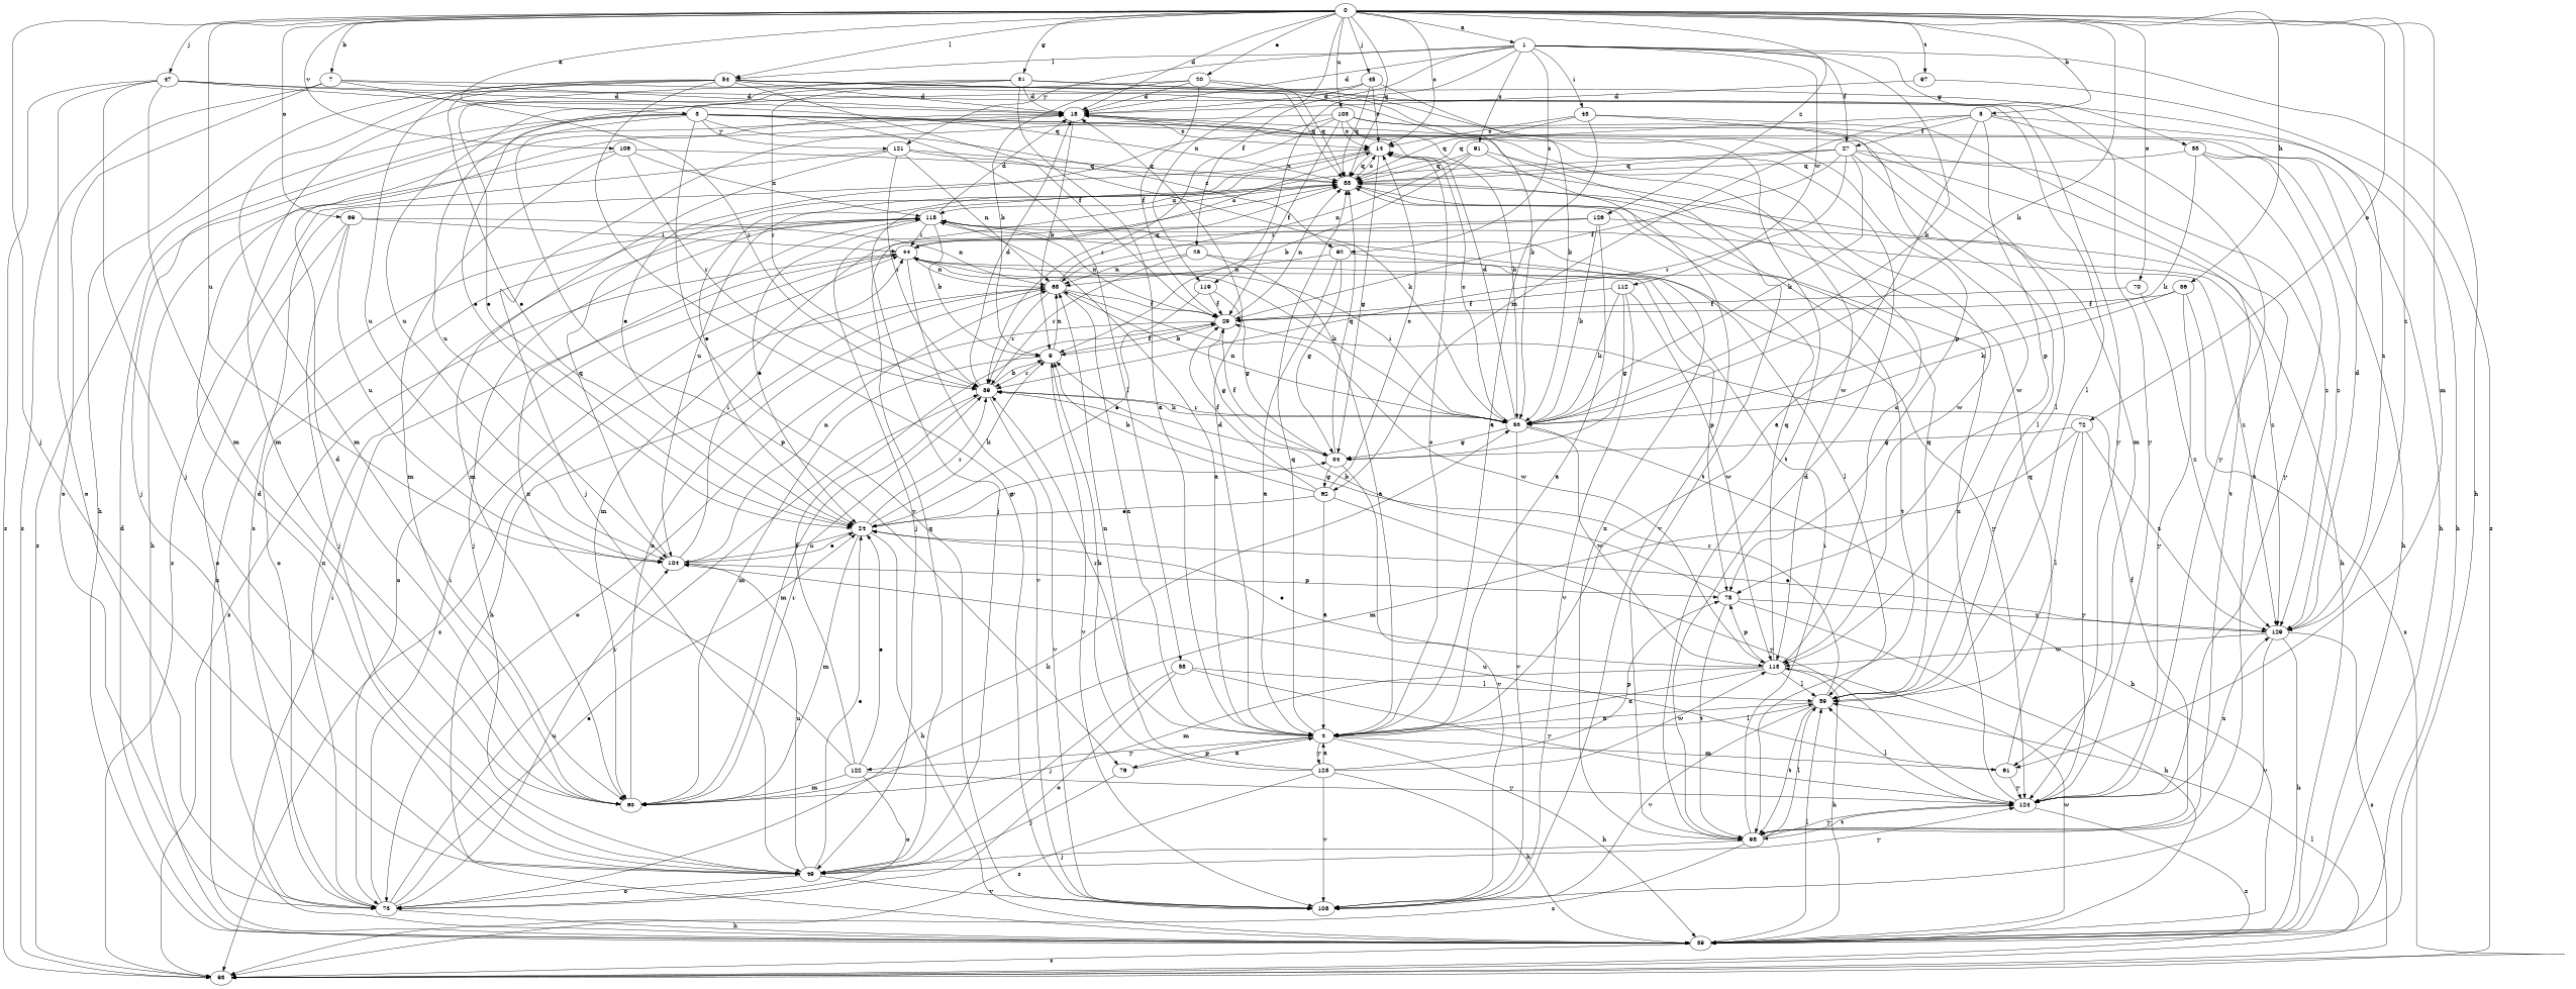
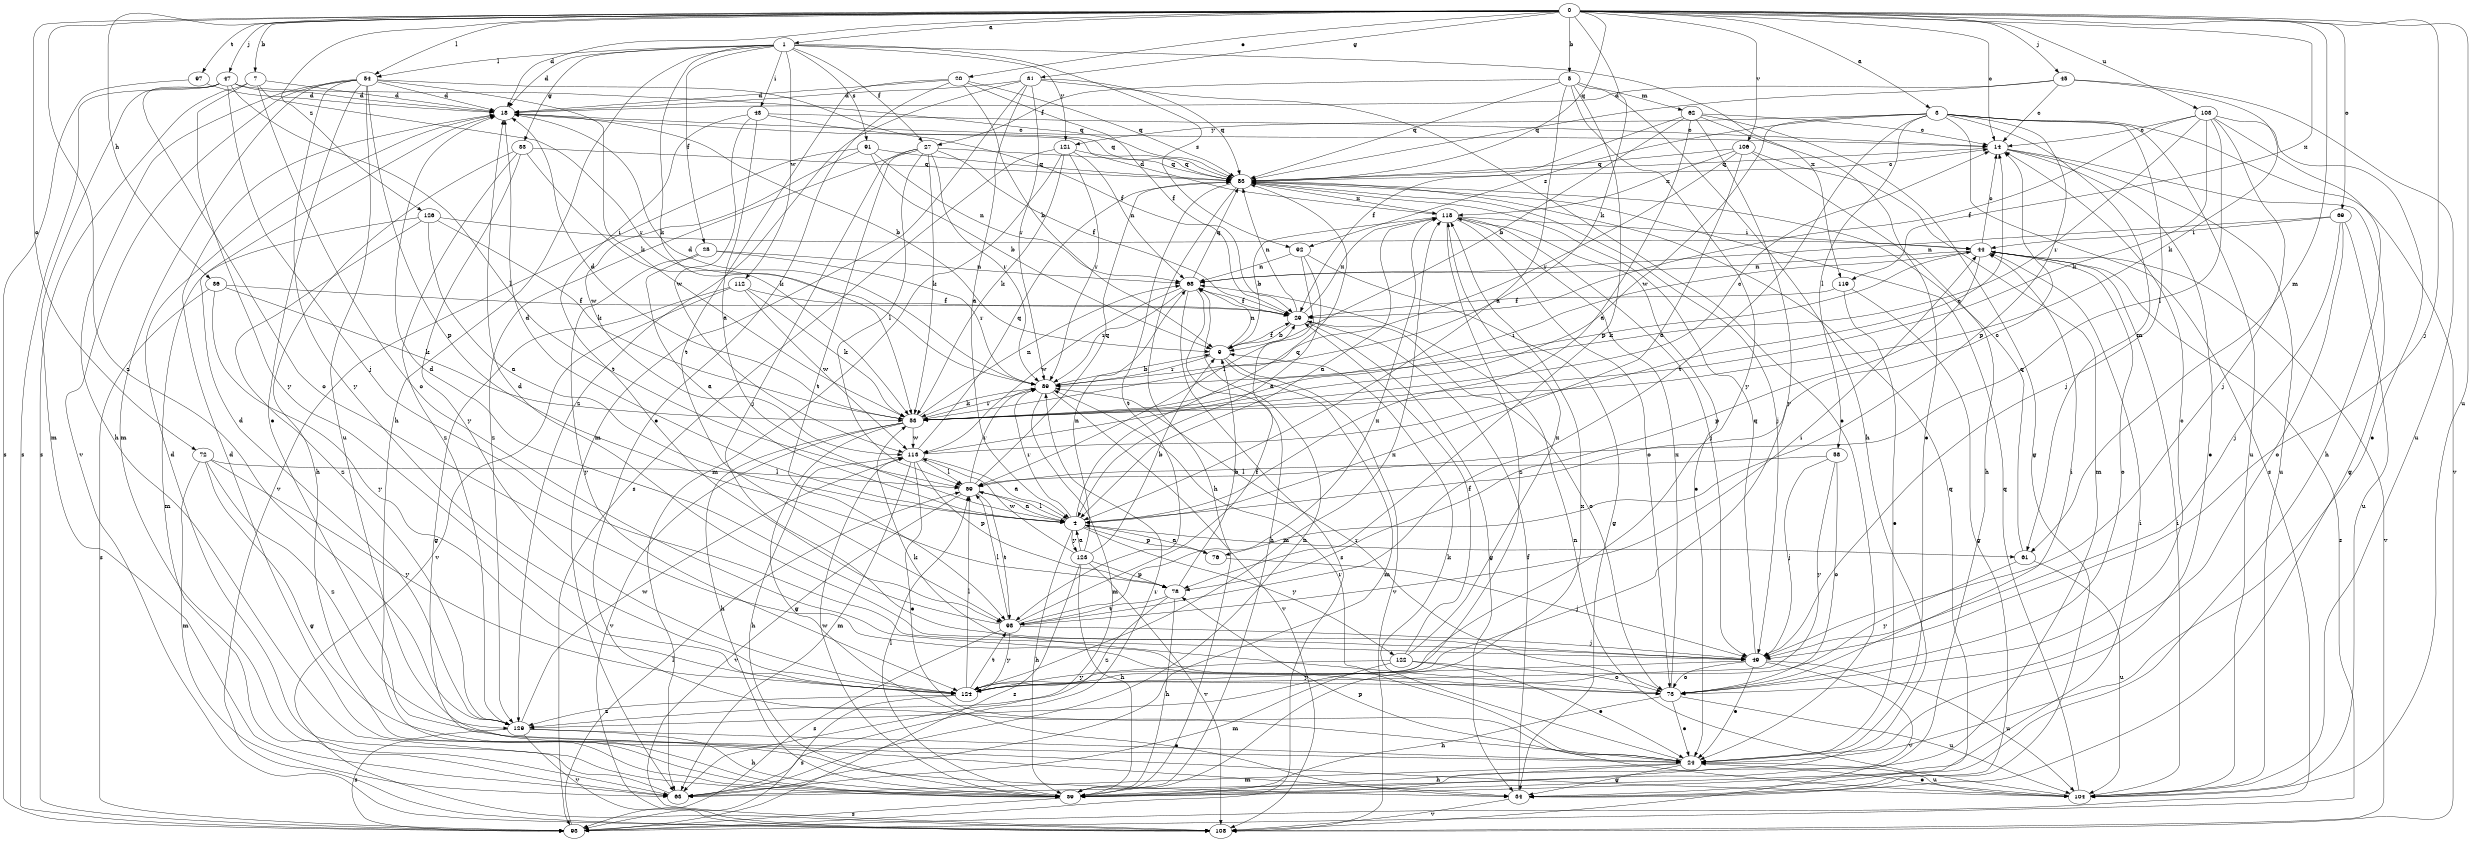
  strict digraph {
    0
    1
    3
    5
    7
    14
    18
    20
    31
    36
    45
    47
    49
    53
    54
    61
    69
-   70
    72
    83
    97
    103
    104
    106
    n25 [label=119]
    126
    129
    25
    27
    33
    39
    43
    91
    92
    112
    121
    58
    76
    93
    98
    108
    113
    4
    62
    78
    124
    89
    73
    24
    34
    9
    29
    63
    59
    68
    44
    118
    122
    123
    0 -> 1 [label=a]
    0 -> 3 [label=a]
    0 -> 5 [label=b]
    0 -> 7 [label=b]
    0 -> 14 [label=c]
    0 -> 18 [label=d]
    0 -> 20 [label=e]
    0 -> 31 [label=g]
    0 -> 36 [label=h]
    0 -> 45 [label=j]
    0 -> 47 [label=j]
    0 -> 49 [label=j]
    0 -> 53 [label=k]
    0 -> 54 [label=l]
    0 -> 61 [label=m]
    0 -> 69 [label=o]
-   0 -> 70 [label=o]
    0 -> 72 [label=o]
    0 -> 83 [label=q]
    0 -> 97 [label=t]
    0 -> 103 [label=u]
    0 -> 104 [label=u]
    0 -> 106 [label=v]
    0 -> n25 [label=x]
    0 -> 126 [label=z]
    0 -> 129 [label=z]
    1 -> 18 [label=d]
    1 -> 53 [label=k]
    1 -> 54 [label=l]
    1 -> n25 [label=x]
    1 -> 25 [label=f]
    1 -> 27 [label=f]
    1 -> 33 [label=g]
    1 -> 39 [label=h]
    1 -> 43 [label=i]
    1 -> 91 [label=s]
    1 -> 92 [label=s]
    1 -> 112 [label=w]
    1 -> 121 [label=y]
    3 -> 49 [label=j]
    3 -> 61 [label=m]
    3 -> 104 [label=u]
    3 -> 92 [label=s]
    3 -> 121 [label=y]
    3 -> 58 [label=l]
    3 -> 76 [label=p]
    3 -> 93 [label=s]
    3 -> 98 [label=t]
    3 -> 108 [label=v]
    3 -> 113 [label=w]
    5 -> 83 [label=q]
    5 -> 27 [label=f]
    5 -> 39 [label=h]
    5 -> 4 [label=a]
    5 -> 62 [label=m]
    5 -> 78 [label=p]
    5 -> 124 [label=y]
    7 -> 18 [label=d]
    7 -> 93 [label=s]
    7 -> 124 [label=y]
    7 -> 89 [label=r]
    7 -> 73 [label=o]
    14 -> 83 [label=q]
    14 -> 104 [label=u]
    14 -> 24 [label=e]
    14 -> 34 [label=g]
    18 -> 14 [label=c]
    18 -> 9 [label=b]
    20 -> 18 [label=d]
    20 -> 83 [label=q]
    20 -> 98 [label=t]
    20 -> 24 [label=e]
    20 -> 9 [label=b]
    20 -> 29 [label=f]
    31 -> 18 [label=d]
    31 -> 83 [label=q]
    31 -> 129 [label=z]
    31 -> 4 [label=a]
    31 -> 89 [label=r]
    31 -> 24 [label=e]
    31 -> 63 [label=m]
    36 -> 53 [label=k]
    36 -> 93 [label=s]
    36 -> 124 [label=y]
    36 -> 29 [label=f]
    45 -> 14 [label=c]
    45 -> 18 [label=d]
    45 -> 53 [label=k]
    45 -> 83 [label=q]
    45 -> 104 [label=u]
    47 -> 18 [label=d]
    47 -> 49 [label=j]
    47 -> 83 [label=q]
    47 -> 93 [label=s]
    47 -> 73 [label=o]
    47 -> 63 [label=m]
    47 -> 59 [label=l]
    49 -> 18 [label=d]
    49 -> 83 [label=q]
    49 -> 104 [label=u]
    49 -> 108 [label=v]
    49 -> 124 [label=y]
    49 -> 73 [label=o]
    49 -> 24 [label=e]
    53 -> 14 [label=c]
    53 -> 18 [label=d]
    53 -> 39 [label=h]
    53 -> 108 [label=v]
    53 -> 113 [label=w]
    53 -> 89 [label=r]
    53 -> 34 [label=g]
    53 -> 68 [label=n]
    53 -> 44 [label=i]
    54 -> 18 [label=d]
    54 -> 53 [label=k]
    54 -> 104 [label=u]
    54 -> 39 [label=h]
    54 -> 108 [label=v]
    54 -> 78 [label=p]
    54 -> 124 [label=y]
    54 -> 24 [label=e]
    54 -> 29 [label=f]
    54 -> 63 [label=m]
    61 -> 83 [label=q]
    61 -> 104 [label=u]
    61 -> 124 [label=y]
    69 -> 49 [label=j]
    69 -> 104 [label=u]
    69 -> 73 [label=o]
    69 -> 68 [label=n]
    69 -> 44 [label=i]
-   70 -> 129 [label=z]
-   70 -> 29 [label=f]
    72 -> 129 [label=z]
    72 -> 124 [label=y]
    72 -> 34 [label=g]
    72 -> 63 [label=m]
    72 -> 59 [label=l]
    83 -> 14 [label=c]
    83 -> 49 [label=j]
    83 -> 39 [label=h]
    83 -> 98 [label=t]
    83 -> 118 [label=x]
    97 -> 18 [label=d]
    97 -> 93 [label=s]
    103 -> 14 [label=c]
    103 -> 49 [label=j]
    103 -> 53 [label=k]
    103 -> 39 [label=h]
    103 -> 89 [label=r]
    103 -> 24 [label=e]
    103 -> 29 [label=f]
    103 -> 59 [label=l]
    104 -> 83 [label=q]
    104 -> 78 [label=p]
    104 -> 24 [label=e]
    104 -> 68 [label=n]
    104 -> 44 [label=i]
    106 -> 83 [label=q]
    106 -> 39 [label=h]
    106 -> 89 [label=r]
    106 -> 63 [label=m]
    106 -> 118 [label=x]
    n25 -> 24 [label=e]
    n25 -> 34 [label=g]
    n25 -> 29 [label=f]
    126 -> 53 [label=k]
    126 -> 129 [label=z]
    126 -> 4 [label=a]
    126 -> 63 [label=m]
    126 -> 44 [label=i]
    129 -> 18 [label=d]
    129 -> 39 [label=h]
    129 -> 93 [label=s]
    129 -> 108 [label=v]
    129 -> 113 [label=w]
    129 -> 24 [label=e]
    25 -> 4 [label=a]
    25 -> 124 [label=y]
    25 -> 89 [label=r]
    25 -> 68 [label=n]
    27 -> 49 [label=j]
    27 -> 53 [label=k]
    27 -> 83 [label=q]
    27 -> 129 [label=z]
    27 -> 98 [label=t]
    27 -> 89 [label=r]
    27 -> 29 [label=f]
    27 -> 59 [label=l]
    33 -> 53 [label=k]
    33 -> 83 [label=q]
    33 -> 129 [label=z]
    33 -> 39 [label=h]
    33 -> 124 [label=y]
    39 -> 18 [label=d]
    39 -> 93 [label=s]
    39 -> 113 [label=w]
    39 -> 59 [label=l]
    39 -> 44 [label=i]
    39 -> 118 [label=x]
    43 -> 14 [label=c]
    43 -> 83 [label=q]
    43 -> 98 [label=t]
    43 -> 113 [label=w]
    43 -> 4 [label=a]
    91 -> 83 [label=q]
    91 -> 108 [label=v]
    91 -> 113 [label=w]
    91 -> 9 [label=b]
    91 -> 68 [label=n]
    92 -> 4 [label=a]
    92 -> 34 [label=g]
    92 -> 59 [label=l]
    92 -> 68 [label=n]
    112 -> 53 [label=k]
    112 -> 108 [label=v]
    112 -> 113 [label=w]
    112 -> 34 [label=g]
    112 -> 29 [label=f]
    121 -> 53 [label=k]
    121 -> 83 [label=q]
    121 -> 93 [label=s]
    121 -> 89 [label=r]
    121 -> 63 [label=m]
    121 -> 68 [label=n]
    58 -> 49 [label=j]
    58 -> 124 [label=y]
    58 -> 73 [label=o]
    58 -> 59 [label=l]
    76 -> 49 [label=j]
    76 -> 4 [label=a]
    93 -> 59 [label=l]
    98 -> 18 [label=d]
    98 -> 49 [label=j]
    98 -> 93 [label=s]
    98 -> 124 [label=y]
    98 -> 29 [label=f]
    98 -> 59 [label=l]
    98 -> 44 [label=i]
    98 -> 118 [label=x]
    113 -> 14 [label=c]
    113 -> 83 [label=q]
    113 -> 39 [label=h]
    113 -> 4 [label=a]
    113 -> 78 [label=p]
    113 -> 24 [label=e]
    113 -> 63 [label=m]
    113 -> 59 [label=l]
    4 -> 14 [label=c]
    4 -> 18 [label=d]
    4 -> 61 [label=m]
    4 -> 83 [label=q]
    4 -> 39 [label=h]
    4 -> 76 [label=p]
    4 -> 89 [label=r]
    4 -> 59 [label=l]
    4 -> 122 [label=y]
    4 -> 123 [label=y]
    62 -> 14 [label=c]
    62 -> 4 [label=a]
    62 -> 124 [label=y]
    62 -> 24 [label=e]
-   34 -> 62 [label=g]
+   62 -> 34 [label=g]
    62 -> 9 [label=b]
    62 -> 29 [label=f]
    78 -> 129 [label=z]
    78 -> 39 [label=h]
    78 -> 98 [label=t]
    78 -> 9 [label=b]
    124 -> 129 [label=z]
    124 -> 93 [label=s]
    124 -> 98 [label=t]
    124 -> 59 [label=l]
    124 -> 118 [label=x]
    89 -> 18 [label=d]
    89 -> 53 [label=k]
    89 -> 108 [label=v]
    89 -> 9 [label=b]
    89 -> 63 [label=m]
    73 -> 14 [label=c]
    73 -> 53 [label=k]
    73 -> 104 [label=u]
    73 -> 39 [label=h]
    73 -> 89 [label=r]
    73 -> 24 [label=e]
    73 -> 44 [label=i]
    73 -> 118 [label=x]
    24 -> 104 [label=u]
    24 -> 39 [label=h]
    24 -> 89 [label=r]
    24 -> 34 [label=g]
    24 -> 9 [label=k]
    24 -> 63 [label=m]
    34 -> 83 [label=q]
    34 -> 108 [label=v]
    34 -> 29 [label=f]
    9 -> 108 [label=v]
    9 -> 89 [label=r]
    9 -> 29 [label=f]
    9 -> 63 [label=m]
    9 -> 68 [label=n]
    29 -> 83 [label=n]
    29 -> 73 [label=o]
    29 -> 34 [label=g]
    29 -> 9 [label=b]
    29 -> 118 [label=x]
    63 -> 18 [label=d]
    63 -> 89 [label=r]
    63 -> 68 [label=n]
    59 -> 83 [label=q]
    59 -> 98 [label=t]
    59 -> 108 [label=v]
    59 -> 4 [label=a]
    59 -> 89 [label=r]
    68 -> 83 [label=q]
    68 -> 39 [label=h]
    68 -> 93 [label=s]
    68 -> 113 [label=w]
-   68 -> 4 [label=a]
+   106 -> 4 [label=a]
    68 -> 89 [label=r]
    68 -> 29 [label=f]
    44 -> 14 [label=c]
    44 -> 53 [label=k]
    44 -> 93 [label=s]
    44 -> 108 [label=v]
    44 -> 78 [label=p]
    44 -> 73 [label=o]
    44 -> 68 [label=n]
    118 -> 18 [label=d]
    118 -> 49 [label=j]
    118 -> 129 [label=z]
    118 -> 4 [label=a]
    118 -> 73 [label=o]
    118 -> 24 [label=e]
    118 -> 9 [label=b]
    118 -> 44 [label=i]
    122 -> 124 [label=y]
    122 -> 73 [label=o]
    122 -> 24 [label=e]
    122 -> 29 [label=f]
    122 -> 63 [label=m]
    122 -> 118 [label=x]
    123 -> 39 [label=h]
    123 -> 93 [label=s]
    123 -> 108 [label=v]
    123 -> 113 [label=w]
    123 -> 4 [label=a]
    123 -> 78 [label=p]
    123 -> 9 [label=b]
    123 -> 68 [label=n]
  }
